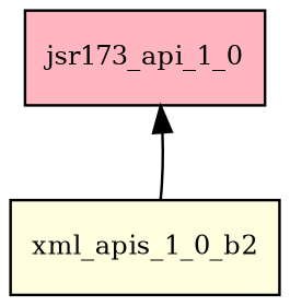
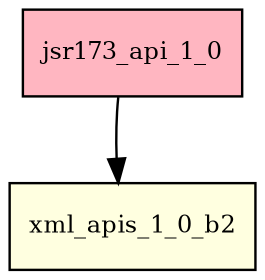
  digraph {
    node [fontsize=10.0 shape=box style=filled]
    jsr173_api_1_0 [fillcolor=lightpink]
    xml_apis_1_0_b2 [fillcolor=lightyellow]
-   xml_apis_1_0_b2 -> jsr173_api_1_0
+   jsr173_api_1_0 -> xml_apis_1_0_b2
  }
